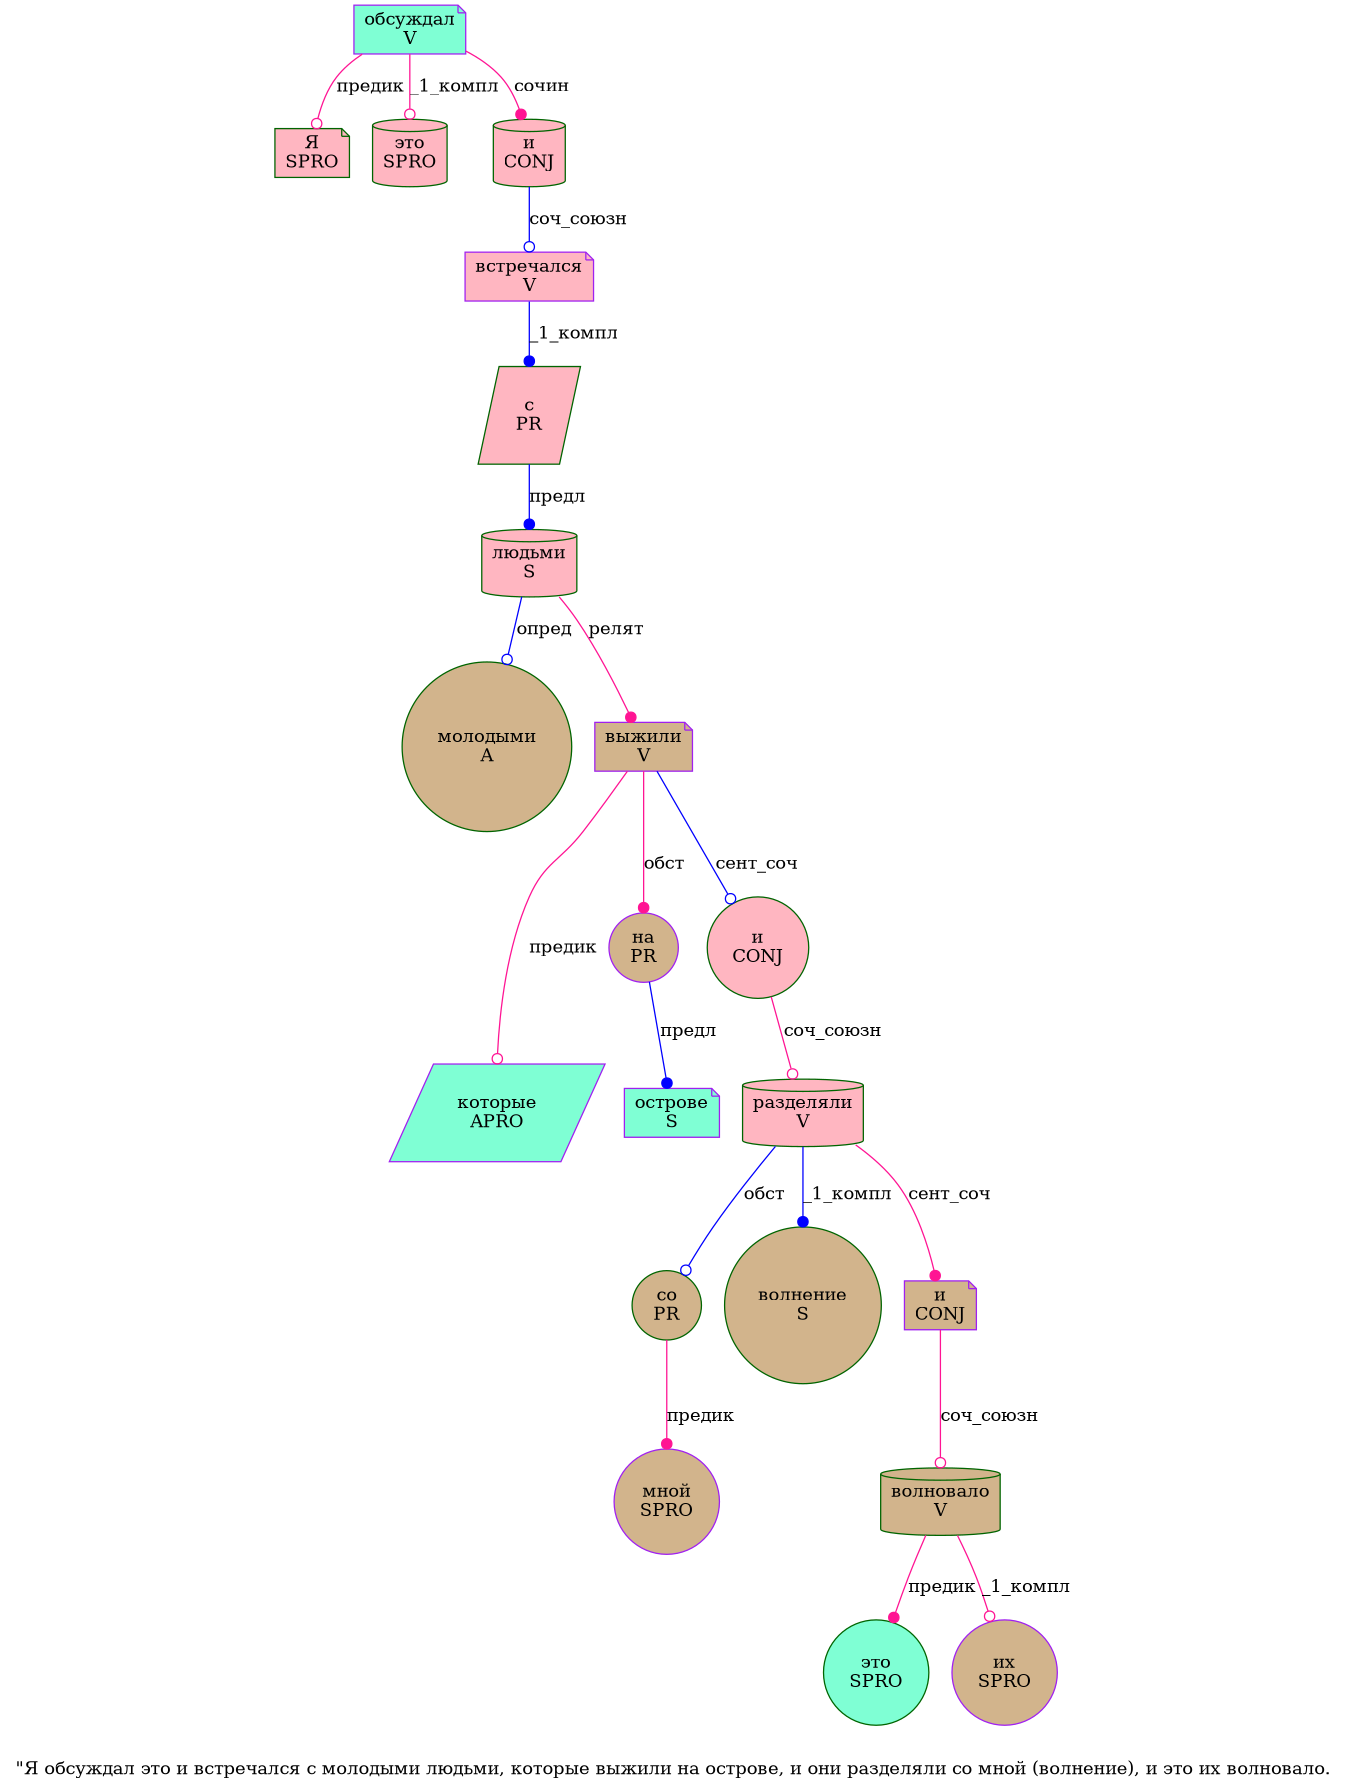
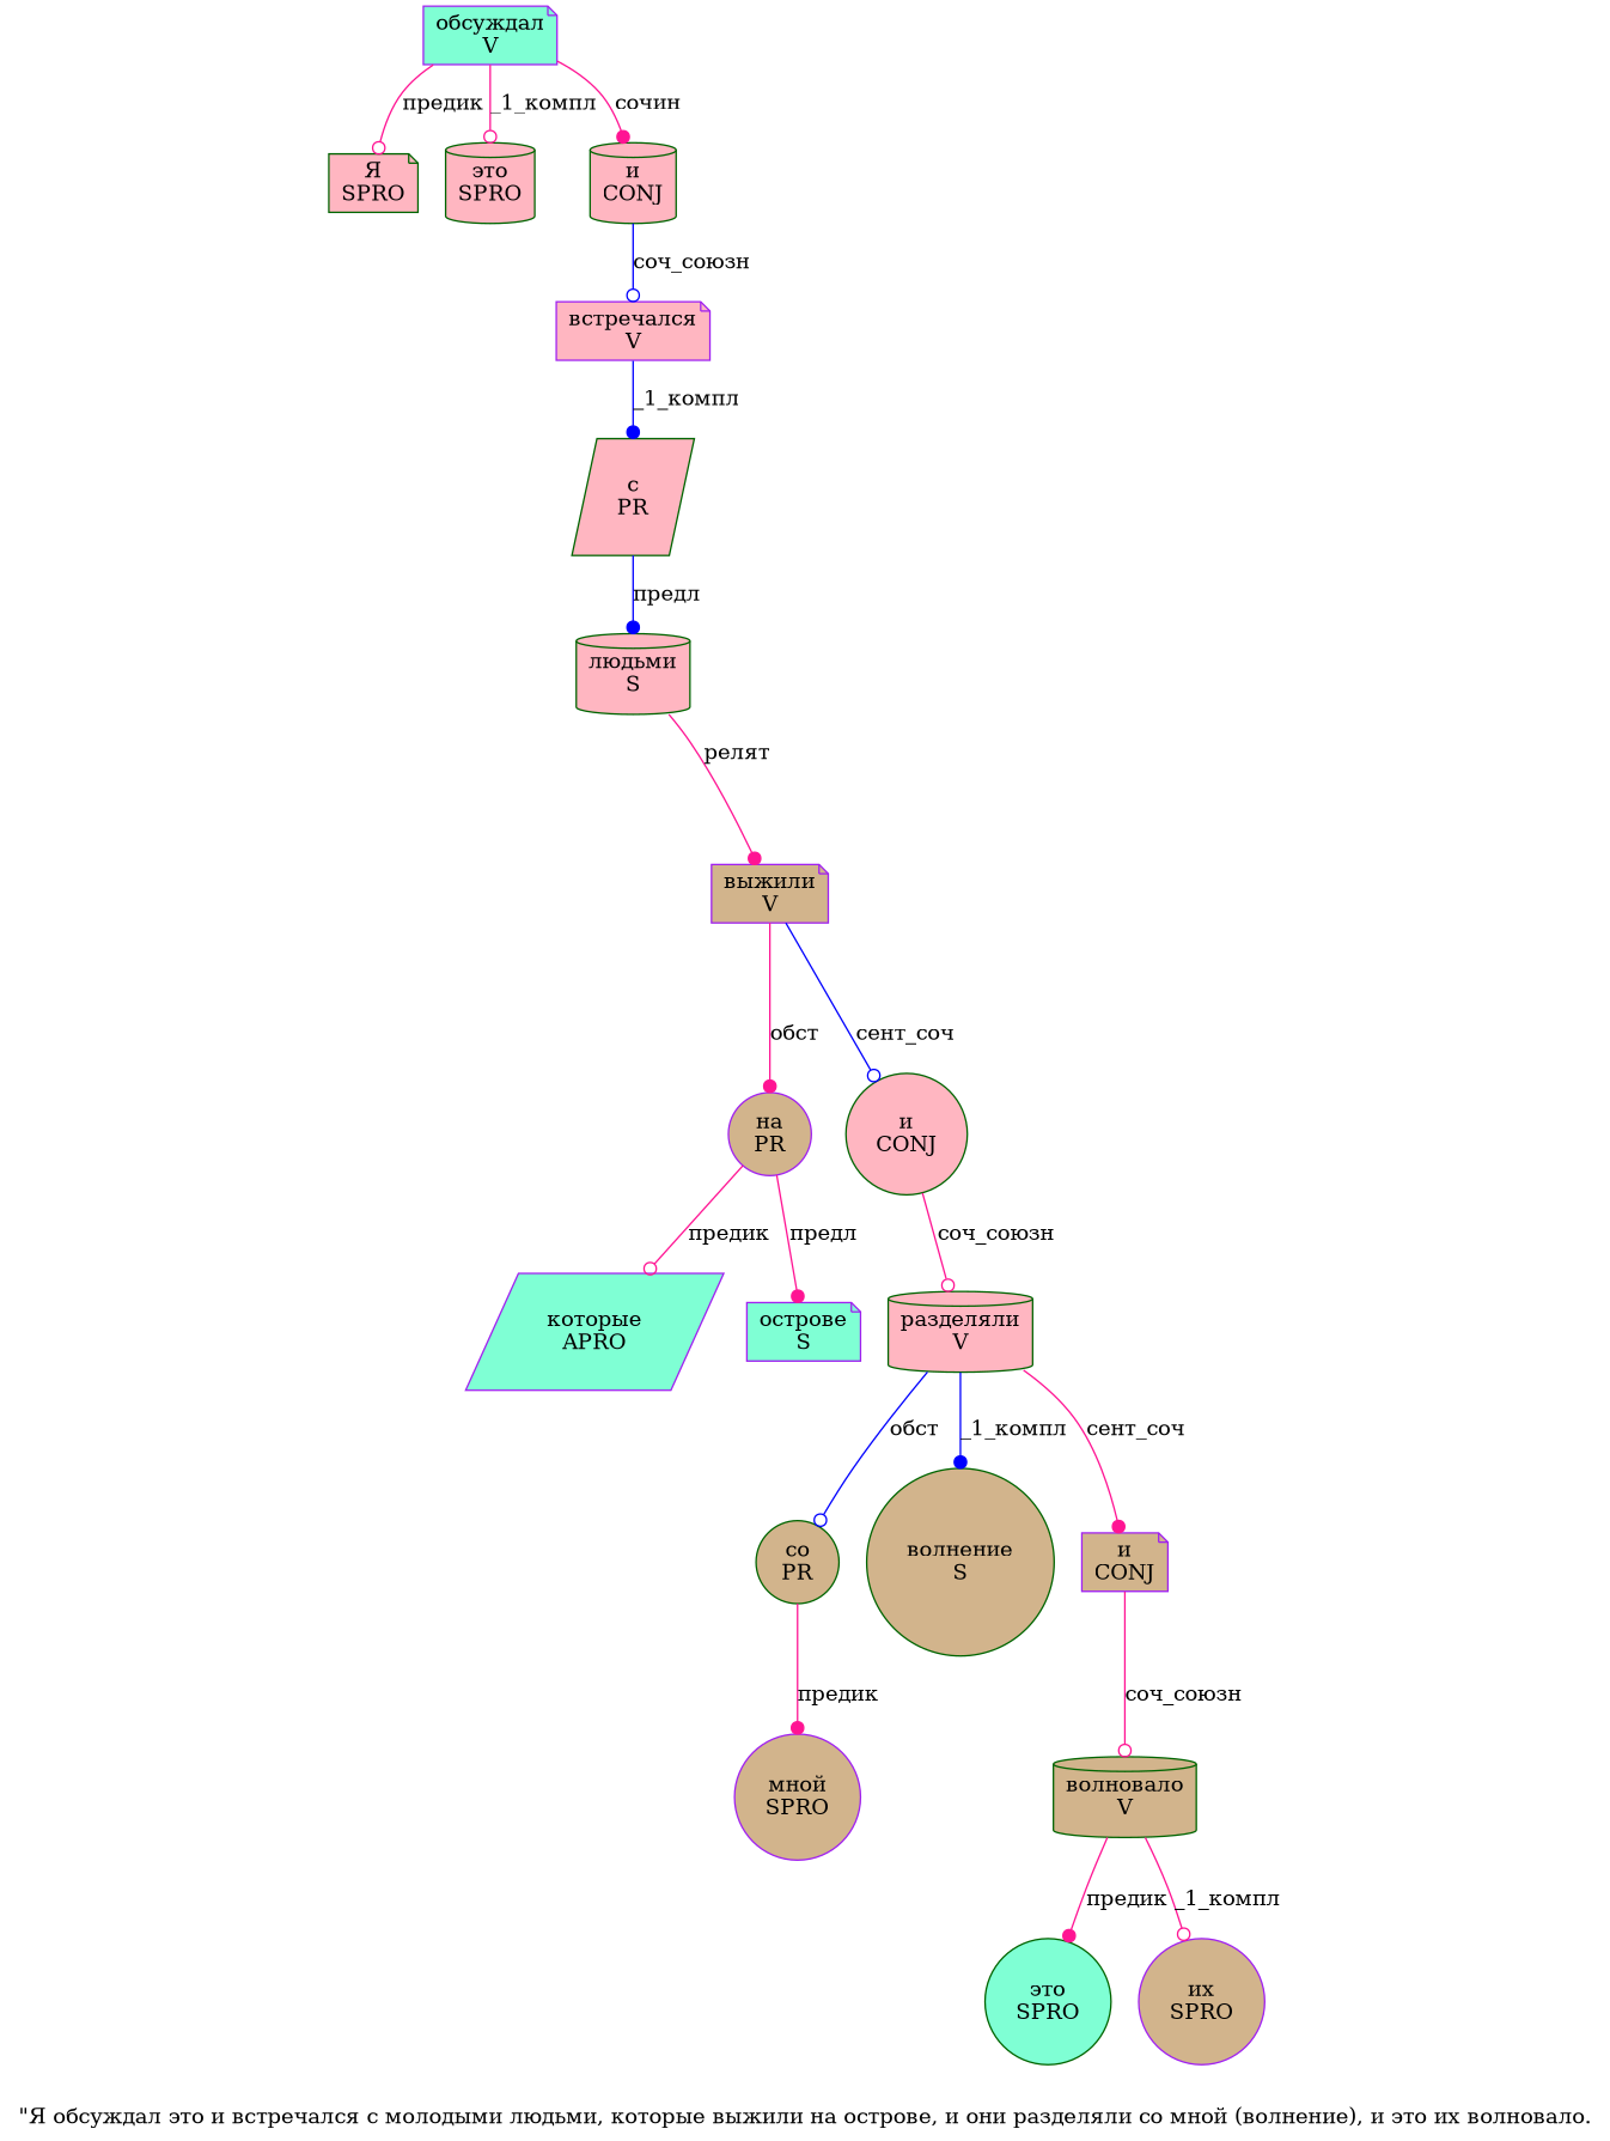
  digraph {
    label="\"Я обсуждал это и встречался с молодыми людьми, которые выжили на острове, и они разделяли со мной (волнение), и это их волновало."
    node [color=darkgreen fillcolor=tan penwidth=1 shape=circle style=filled]
    edge [arrowhead=odot color=deeppink]
    n1 [fillcolor=lightpink label="Я\nSPRO" shape=note]
    n2 [color=purple fillcolor=aquamarine label="обсуждал\nV" shape=note]
    n3 [fillcolor=lightpink label="это\nSPRO" shape=cylinder]
    n4 [fillcolor=lightpink label="и\nCONJ" shape=cylinder]
    n5 [color=purple fillcolor=lightpink label="встречался\nV" shape=note]
    n6 [fillcolor=lightpink label="с\nPR" shape=parallelogram]
    n7 [fillcolor=lightpink label="людьми\nS" shape=cylinder]
-   n8 [label="молодыми\nA"]
    n9 [color=purple label="выжили\nV" shape=note]
    n10 [color=purple fillcolor=aquamarine label="которые\nAPRO" shape=parallelogram]
    n11 [color=purple label="на\nPR"]
    n12 [fillcolor=lightpink label="и\nCONJ"]
    n13 [color=purple fillcolor=aquamarine label="острове\nS" shape=note]
    n14 [fillcolor=lightpink label="разделяли\nV" shape=cylinder]
    n15 [label="со\nPR"]
    n16 [label="волнение\nS"]
    n17 [color=purple label="и\nCONJ" shape=note]
    n18 [color=purple label="мной\nSPRO"]
    n19 [label="волновало\nV" shape=cylinder]
    n20 [fillcolor=aquamarine label="это\nSPRO"]
    n21 [color=purple label="их\nSPRO"]
    n2 -> n1 [label="предик"]
    n2 -> n3 [label="_1_компл"]
    n2 -> n4 [arrowhead=dot label="сочин"]
    n4 -> n5 [color=blue label="соч_союзн"]
    n5 -> n6 [arrowhead=dot color=blue label="_1_компл"]
    n6 -> n7 [arrowhead=dot color=blue label="предл"]
-   n7 -> n8 [color=blue label="опред"]
    n7 -> n9 [arrowhead=dot label="релят"]
-   n9 -> n10 [label="предик"]
+   n11 -> n10 [label="предик"]
    n9 -> n11 [arrowhead=dot label="обст"]
    n9 -> n12 [color=blue label="сент_соч"]
-   n11 -> n13 [arrowhead=dot color=blue label="предл"]
+   n11 -> n13 [arrowhead=dot label="предл"]
    n12 -> n14 [label="соч_союзн"]
    n14 -> n15 [color=blue label="обст"]
    n14 -> n16 [arrowhead=dot color=blue label="_1_компл"]
    n14 -> n17 [arrowhead=dot label="сент_соч"]
    n15 -> n18 [arrowhead=dot label="предик"]
    n17 -> n19 [label="соч_союзн"]
    n19 -> n20 [arrowhead=dot label="предик"]
    n19 -> n21 [label="_1_компл"]
  }
